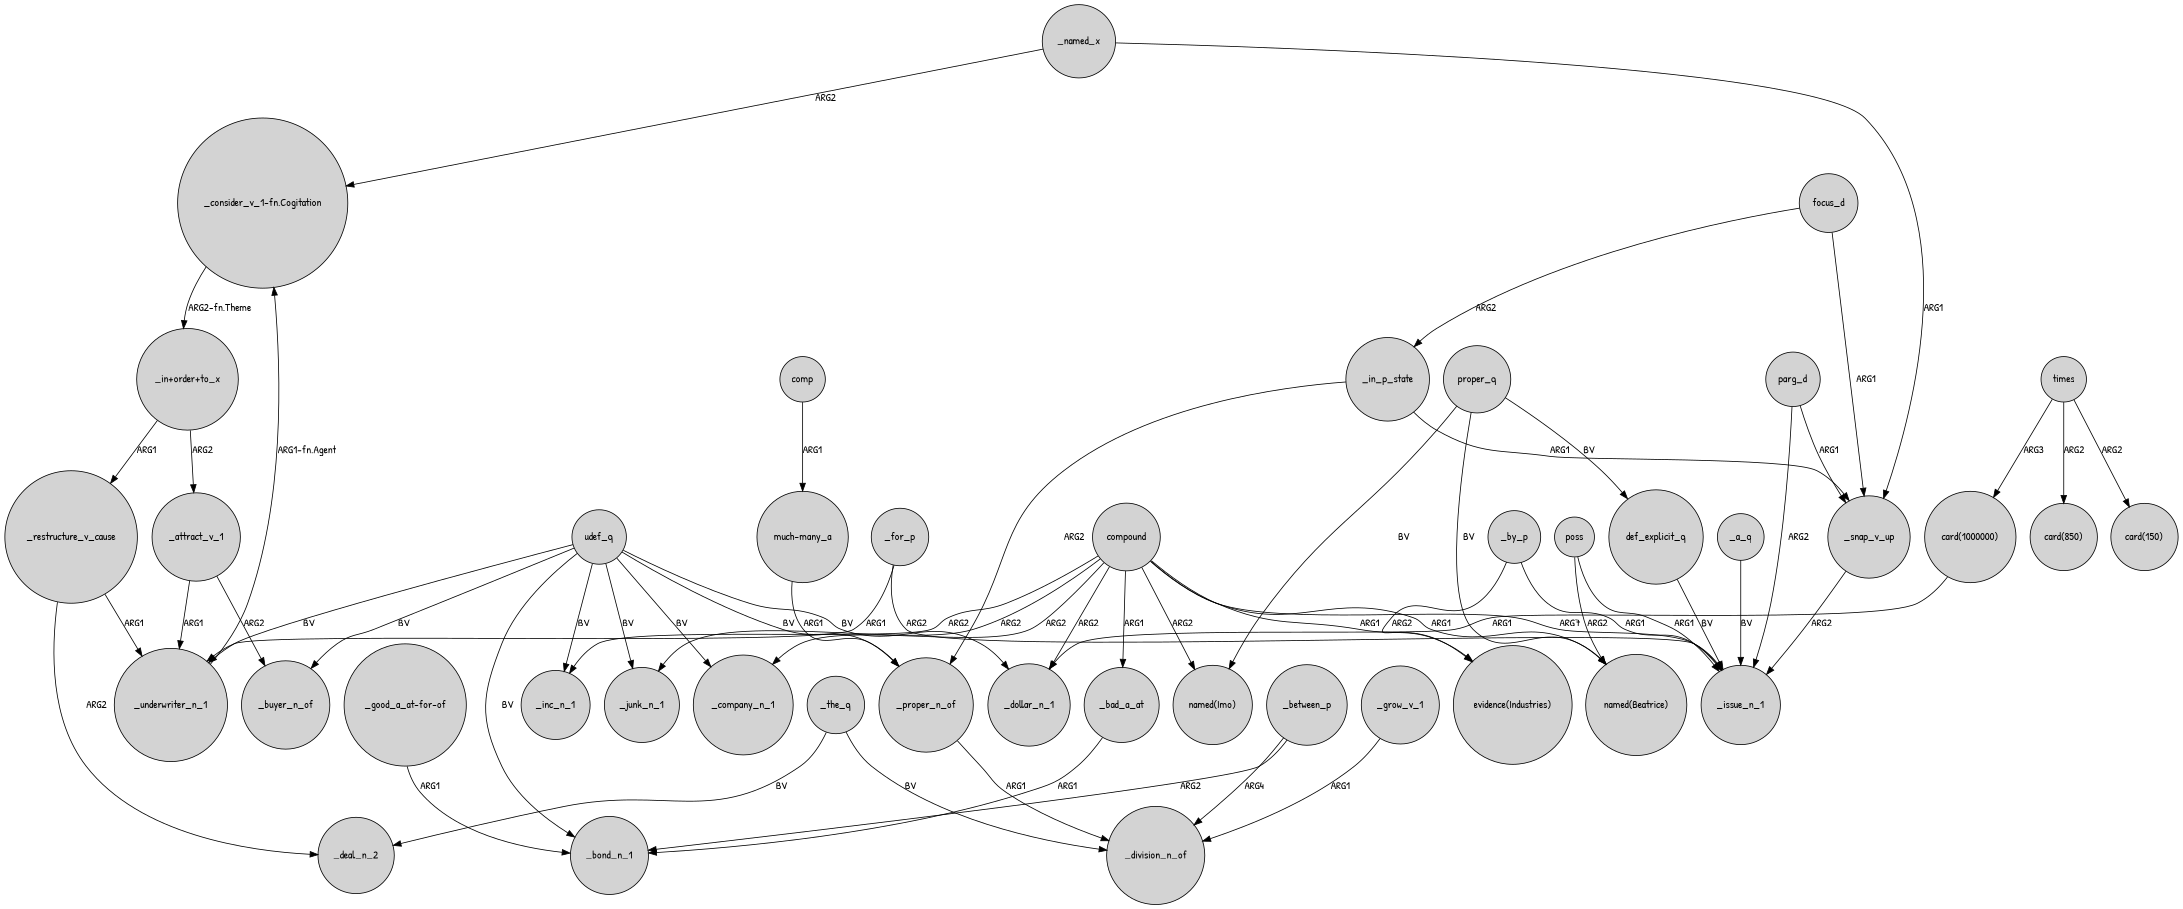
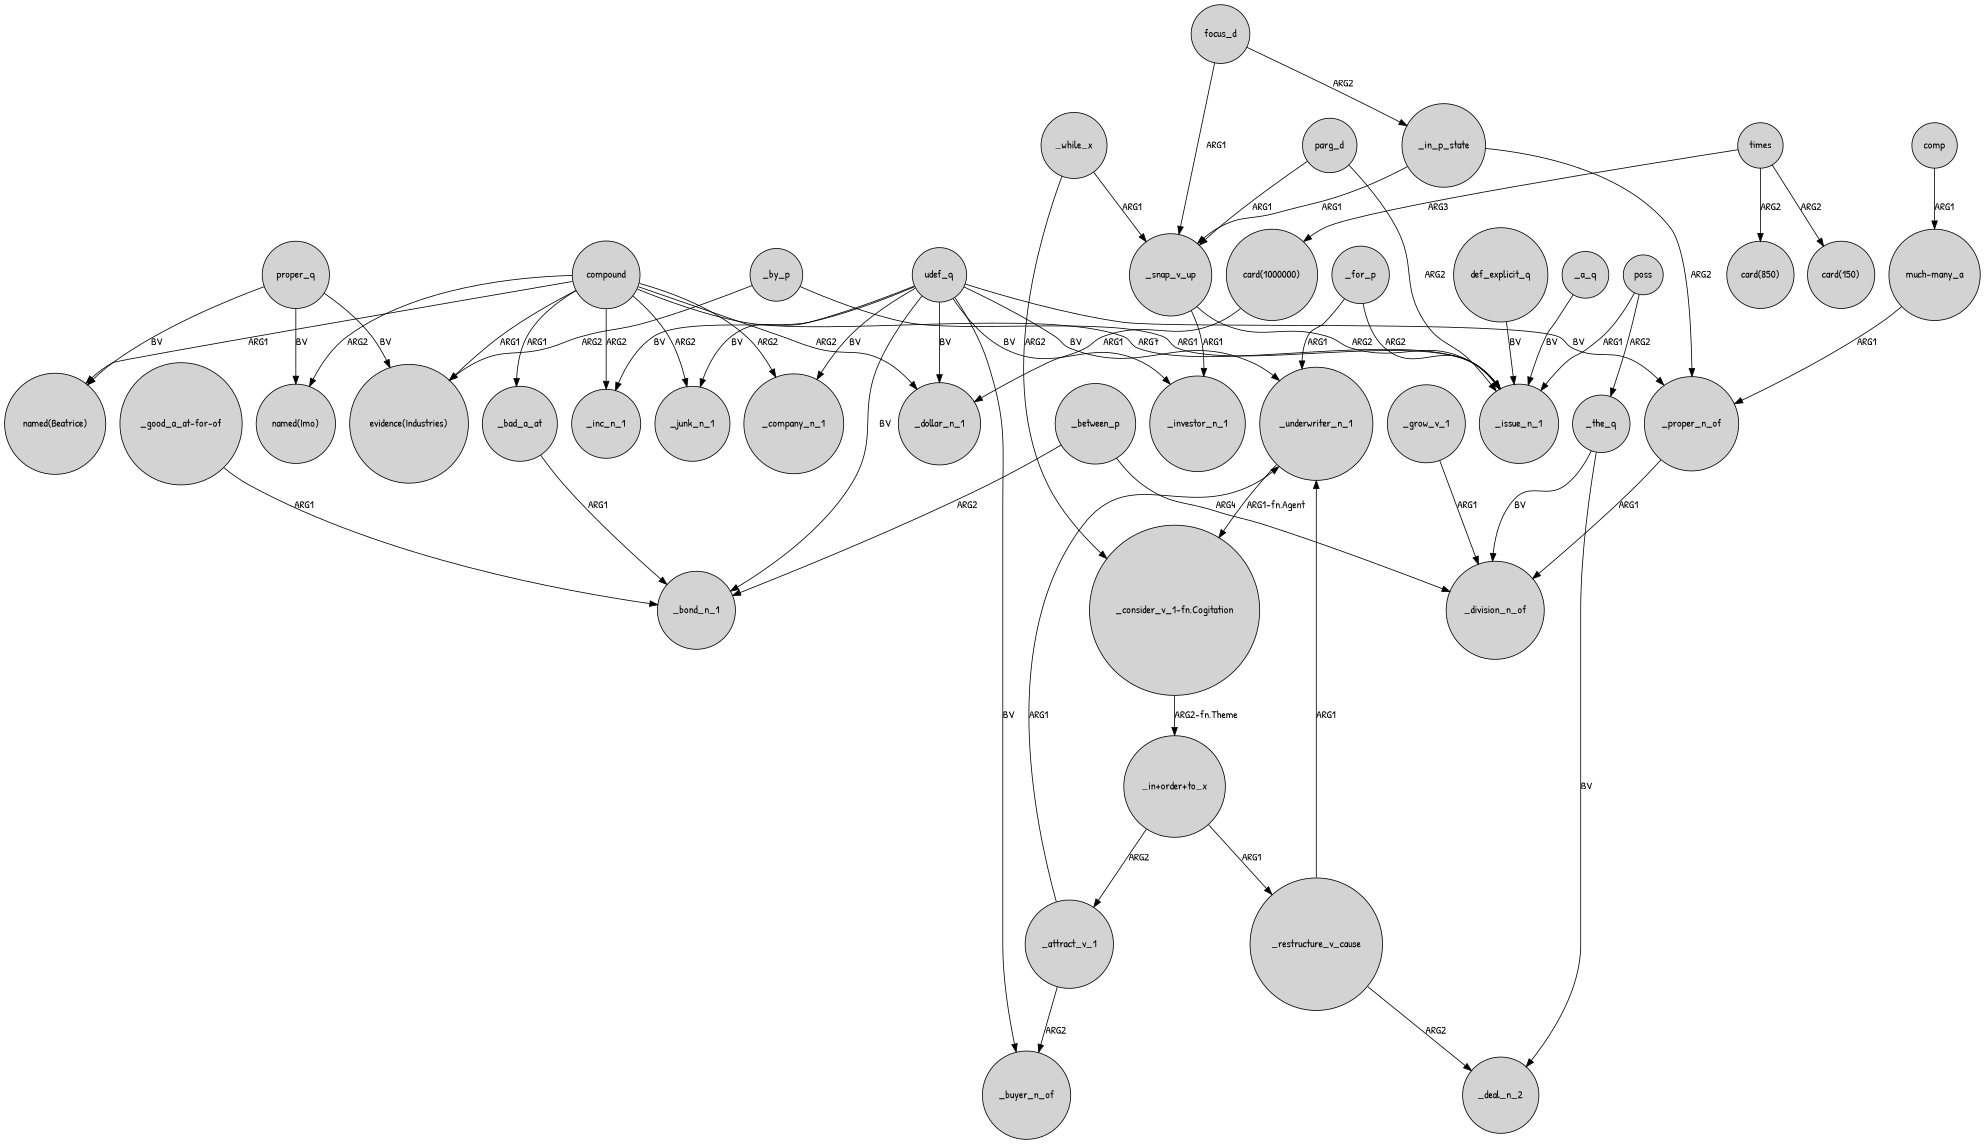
  digraph {
    fontname="Patrick Hand"
    node [fontname="Patrick Hand" shape=circle style=filled]
    edge [fontname="Patrick Hand"]
    "card(1000000)"
    _dollar_n_1
    compound
    n4 [label="evidence(Industries)"]
    _inc_n_1
    _issue_n_1
    "named(Beatrice)"
    _company_n_1
    _junk_n_1
    "named(Imo)"
    _bad_a_at
-   _while_x [label=_named_x]
+   _while_x
    "_consider_v_1-fn.Cogitation"
    _snap_v_up
    "_in+order+to_x"
+   _investor_n_1
    _restructure_v_cause
    _attract_v_1
    _underwriter_n_1
    focus_d
    _in_p_state
    n22 [label=_proper_n_of]
    _division_n_of
    udef_q
    _bond_n_1
    _buyer_n_of
    def_explicit_q
    poss
    n29 [label=_deal_n_2]
    _the_q
    times
    n32 [label="card(850)"]
    "card(150)"
    _a_q
    _between_p
    _by_p
    comp
    "much-many_a"
    _grow_v_1
    _for_p
    parg_d
    proper_q
    "_good_a_at-for-of"
    "card(1000000)" -> _dollar_n_1 [label=ARG1]
    compound -> _dollar_n_1 [label=ARG2]
    compound -> n4 [label=ARG1]
    compound -> _inc_n_1 [label=ARG2]
    compound -> _issue_n_1 [label=ARG7]
    compound -> "named(Beatrice)" [label=ARG1]
    compound -> _company_n_1 [label=ARG2]
    compound -> _junk_n_1 [label=ARG2]
    compound -> "named(Imo)" [label=ARG2]
    compound -> _bad_a_at [label=ARG1]
    _bad_a_at -> _bond_n_1 [label=ARG1]
    _while_x -> "_consider_v_1-fn.Cogitation" [label=ARG2]
    _while_x -> _snap_v_up [label=ARG1]
    "_consider_v_1-fn.Cogitation" -> "_in+order+to_x" [label="ARG2-fn.Theme"]
    _snap_v_up -> _issue_n_1 [label=ARG2]
+   _snap_v_up -> _investor_n_1 [label=ARG1]
    "_in+order+to_x" -> _restructure_v_cause [label=ARG1]
    "_in+order+to_x" -> _attract_v_1 [label=ARG2]
    _restructure_v_cause -> _underwriter_n_1 [label=ARG1]
    _restructure_v_cause -> n29 [label=ARG2]
    _attract_v_1 -> _underwriter_n_1 [label=ARG1]
    _attract_v_1 -> _buyer_n_of [label=ARG2]
    _underwriter_n_1 -> "_consider_v_1-fn.Cogitation" [label="ARG1-fn.Agent"]
    focus_d -> _snap_v_up [label=ARG1]
    focus_d -> _in_p_state [label=ARG2]
    _in_p_state -> _snap_v_up [label=ARG1]
    _in_p_state -> n22 [label=ARG2]
    n22 -> _division_n_of [label=ARG1]
    udef_q -> _dollar_n_1 [label=BV]
    udef_q -> _inc_n_1 [label=BV]
    udef_q -> _company_n_1 [label=BV]
    udef_q -> _junk_n_1 [label=BV]
+   udef_q -> _investor_n_1 [label=BV]
    udef_q -> _underwriter_n_1 [label=BV]
    udef_q -> n22 [label=BV]
    udef_q -> _bond_n_1 [label=BV]
    udef_q -> _buyer_n_of [label=BV]
    def_explicit_q -> _issue_n_1 [label=BV]
    poss -> _issue_n_1 [label=ARG1]
-   poss -> "named(Beatrice)" [label=ARG2]
+   poss -> _the_q [label=ARG2]
    _the_q -> _division_n_of [label=BV]
    _the_q -> n29 [label=BV]
    times -> "card(1000000)" [label=ARG3]
    times -> n32 [label=ARG2]
    times -> "card(150)" [label=ARG2]
    _a_q -> _issue_n_1 [label=BV]
    _between_p -> _division_n_of [label=ARG4]
    _between_p -> _bond_n_1 [label=ARG2]
    _by_p -> n4 [label=ARG2]
    _by_p -> _issue_n_1 [label=ARG1]
    comp -> "much-many_a" [label=ARG1]
    "much-many_a" -> n22 [label=ARG1]
    _grow_v_1 -> _division_n_of [label=ARG1]
    _for_p -> _issue_n_1 [label=ARG2]
    _for_p -> _underwriter_n_1 [label=ARG1]
    parg_d -> _issue_n_1 [label=ARG2]
    parg_d -> _snap_v_up [label=ARG1]
-   proper_q -> def_explicit_q [label=BV]
+   proper_q -> n4 [label=BV]
    proper_q -> "named(Beatrice)" [label=BV]
    proper_q -> "named(Imo)" [label=BV]
    "_good_a_at-for-of" -> _bond_n_1 [label=ARG1]
  }
